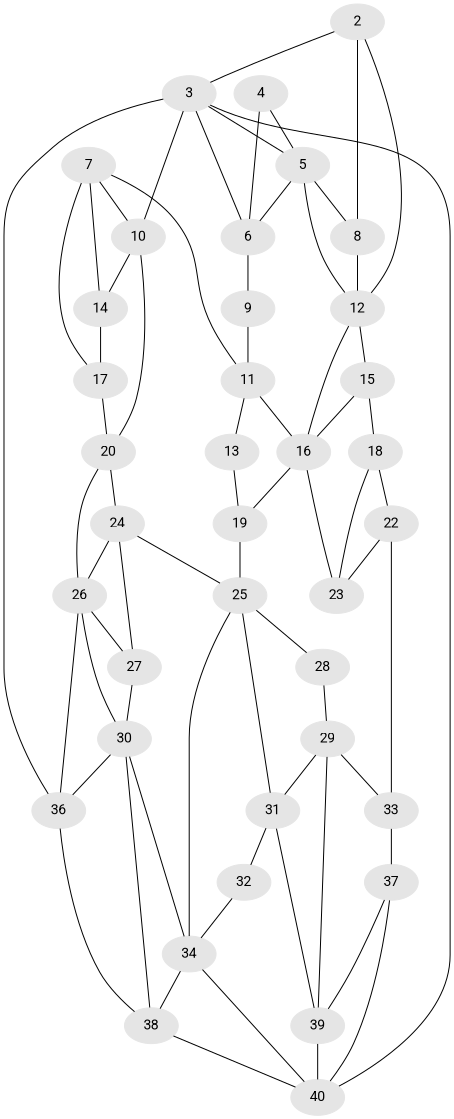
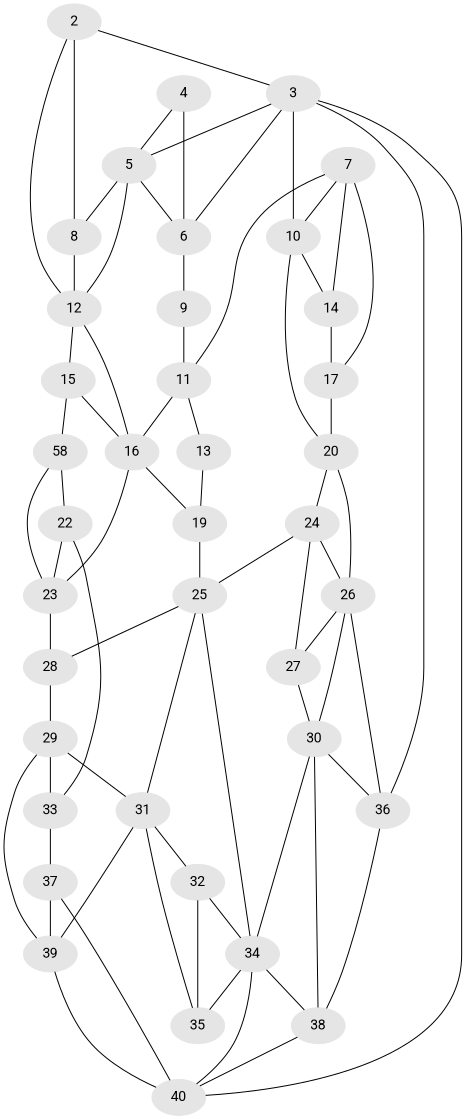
  graph {
    fontname=Roboto
    node [color=gray90 fontname=Roboto style=filled]
    edge [fontname=Roboto weight=1.0]
    8
    12
    2
    3
    5
    6
    10
    36
    40
    16
    15
    9
    14
    20
    38
    4
    11
    7
    17
    13
    24
    26
    19
    23
-   18
+   18 [label=58]
    25
    22
    28
    33
    31
    34
    27
    30
    37
    39
    29
    32
+   35
    8 -- 12 [weight=2.0]
    12 -- 16
    12 -- 15
    2 -- 8
    2 -- 12
    2 -- 3
    3 -- 5
    3 -- 6
    3 -- 10 [weight=2.0]
    3 -- 36
    3 -- 40
    5 -- 8
    5 -- 12
    5 -- 6
    6 -- 9 [weight=2.0]
    10 -- 14 [weight=2.0]
    10 -- 20
    36 -- 38 [weight=2.0]
    16 -- 19
    16 -- 23
    15 -- 16
    15 -- 18 [weight=2.0]
    9 -- 11 [weight=2.0]
    14 -- 17
    20 -- 24 [weight=2.0]
    20 -- 26
    38 -- 40 [weight=2.0]
    4 -- 5
    4 -- 6 [weight=2.0]
    11 -- 16
    11 -- 13
    7 -- 10
    7 -- 14
    7 -- 11
    7 -- 17
    17 -- 20 [weight=2.0]
    13 -- 19
    24 -- 26 [weight=2.0]
    24 -- 25
    24 -- 27
    26 -- 36
    26 -- 27
    26 -- 30
    19 -- 25 [weight=2.0]
+   23 -- 28 [weight=2.0]
    18 -- 23
    18 -- 22 [weight=2.0]
    25 -- 28
    25 -- 31
    25 -- 34
    22 -- 23
    22 -- 33
    28 -- 29
    33 -- 37 [weight=2.0]
    31 -- 39
    31 -- 32
+   31 -- 35
    34 -- 40
    34 -- 38
+   34 -- 35
    27 -- 30 [weight=2.0]
    30 -- 36
    30 -- 38
    30 -- 34
    37 -- 40
    37 -- 39
    39 -- 40 [weight=3.0]
    29 -- 33
    29 -- 31
    29 -- 39
    32 -- 34
+   32 -- 35 [weight=2.0]
  }
